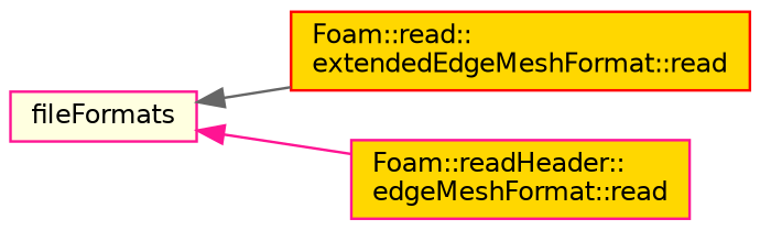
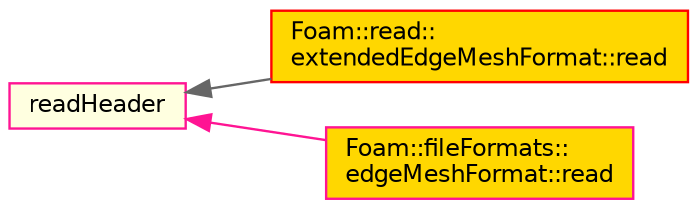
  digraph {
    rankdir=LR
    node [color=deeppink fillcolor=gold fontname=Helvetica fontsize=10 shape=record style=filled]
    edge [dir=back fontname=Helvetica fontsize=10 labelfontname=Helvetica labelfontsize=10 style=solid]
-   n1 [fillcolor=lightyellow fontcolor=black height=0.2 label=fileFormats width=0.4]
+   n1 [fillcolor=lightyellow fontcolor=black height=0.2 label=readHeader width=0.4]
    n2 [color=red height=0.2 label="Foam::read::\lextendedEdgeMeshFormat::read" width=0.4]
-   n3 [height=0.2 label="Foam::readHeader::\ledgeMeshFormat::read" width=0.4]
+   n3 [height=0.2 label="Foam::fileFormats::\ledgeMeshFormat::read" width=0.4]
    n1 -> n2 [color=gray40]
    n1 -> n3 [color=deeppink]
  }
